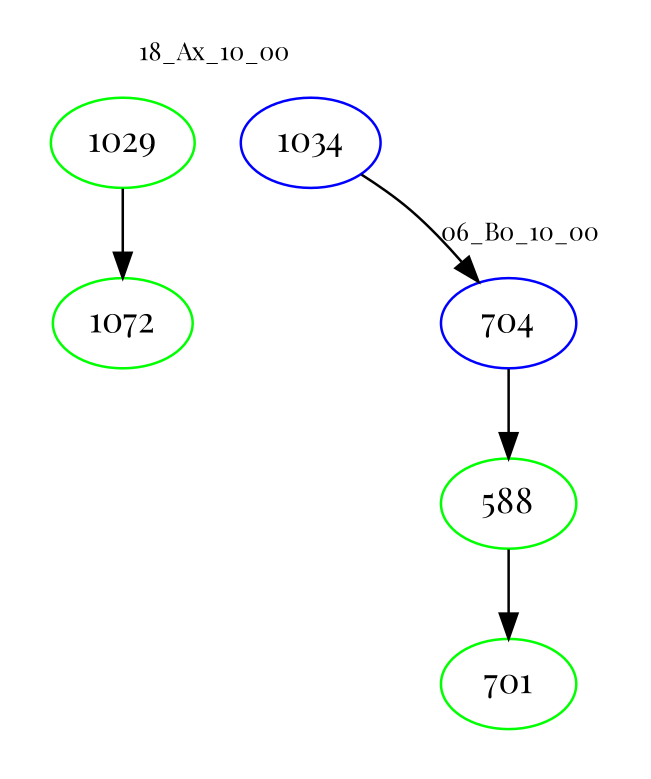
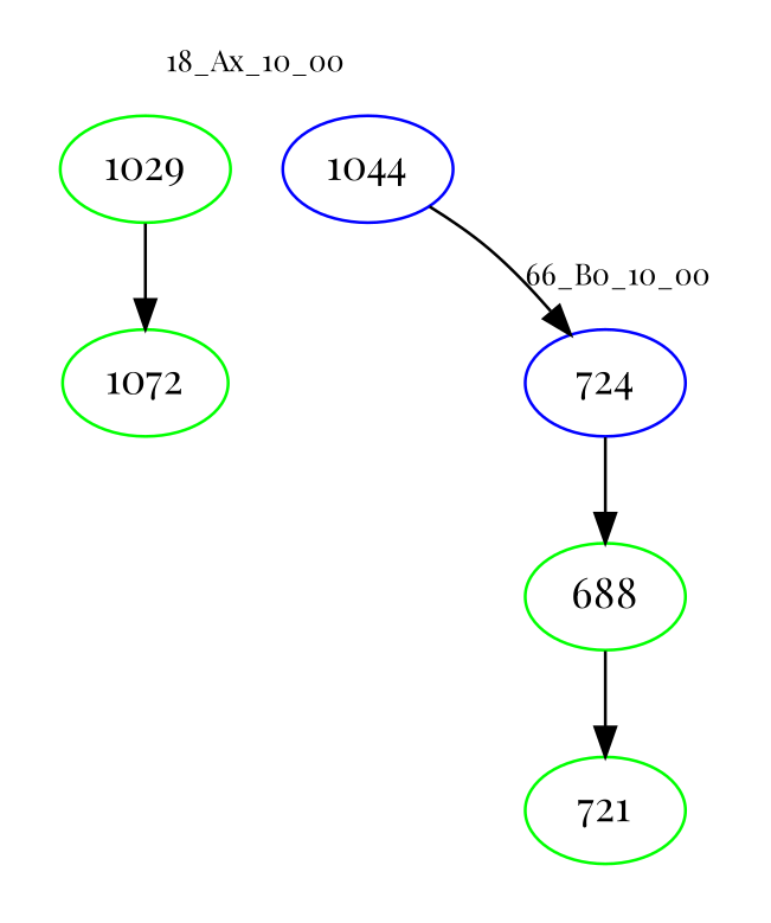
  digraph {
    fontname="Playfair Display"
    node [color=green fontname="Playfair Display"]
    edge [color=black fontname="Playfair Display"]
-   n1 [color=blue label=1034]
+   n1 [color=blue label=1044]
    n2 [label=1029]
    n3 [label=1072]
-   n4 [color=blue label=704]
-   n5 [label=588]
-   n6 [label=701]
+   n4 [color=blue label=724]
+   n5 [label=688]
+   n6 [label=721]
    subgraph cluster_1 {
      color=white
      fontsize=10
      label="18_Ax_10_00"
      n1
      n2
      n3
    }
    subgraph cluster_2 {
      color=white
      fontsize=10
-     label="06_B0_10_00"
+     label="66_B0_10_00"
      n4
      n5
      n6
    }
    n1 -> n4
    n2 -> n3
    n4 -> n5
    n5 -> n6
  }
